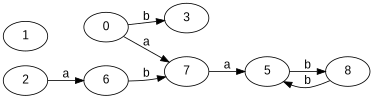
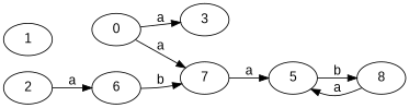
  strict digraph {
    fontname="Liberation Sans"
    rankdir=LR
    node [fontname="Liberation Sans"]
    edge [fontname="Liberation Sans"]
    0
    3
    7
    5
    8
    n6 [label=6]
    1
    2
-   0 -> 3 [label=b]
+   0 -> 3 [label=a]
    0 -> 7 [label=a]
    7 -> 5 [label=a]
    5 -> 8 [label=b]
-   8 -> 5 [label=b]
+   8 -> 5 [label=a]
    n6 -> 7 [label=b]
    2 -> n6 [label=a]
  }
